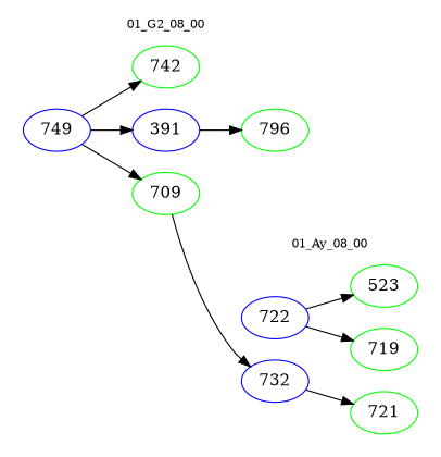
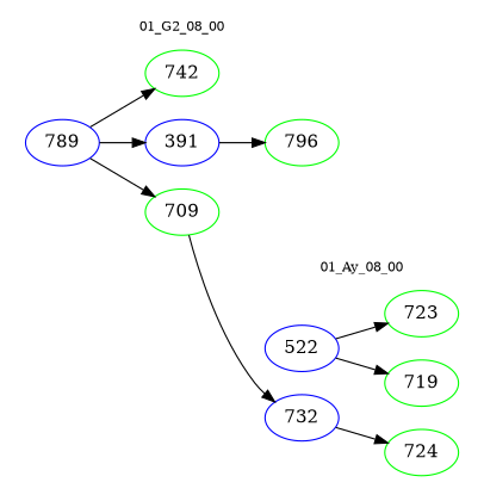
  digraph {
    rankdir=LR
    node [color=green]
    edge [color=black]
-   n1 [color=blue label=722]
+   n1 [color=blue label=522]
    n2 [label=719]
-   n3 [label=523]
+   n3 [label=723]
    n4 [color=blue label=732]
-   n5 [label=721]
-   n6 [color=blue label=749]
+   n5 [label=724]
+   n6 [color=blue label=789]
    n7 [label=709]
    n8 [color=blue label=391]
    n9 [label=742]
    n10 [label=796]
    subgraph cluster_1 {
      color=white
      fontsize=10
      label="01_Ay_08_00"
      n1
      n2
      n3
      n4
      n5
    }
    subgraph cluster_2 {
      color=white
      fontsize=10
      label="01_G2_08_00"
      n6
      n7
      n8
      n9
      n10
    }
    n1 -> n2
    n1 -> n3
    n4 -> n5
    n6 -> n7
    n6 -> n8
    n6 -> n9
    n7 -> n4
    n8 -> n10
  }
